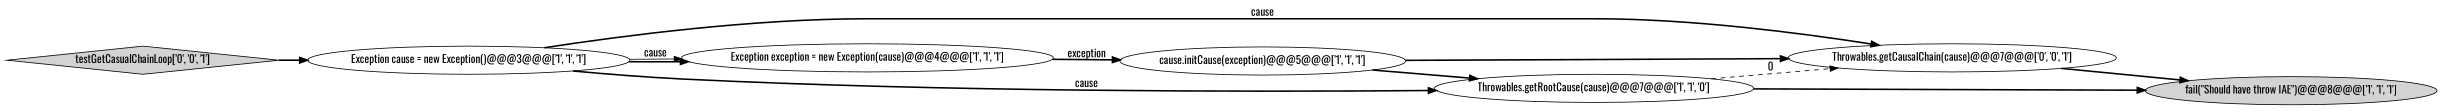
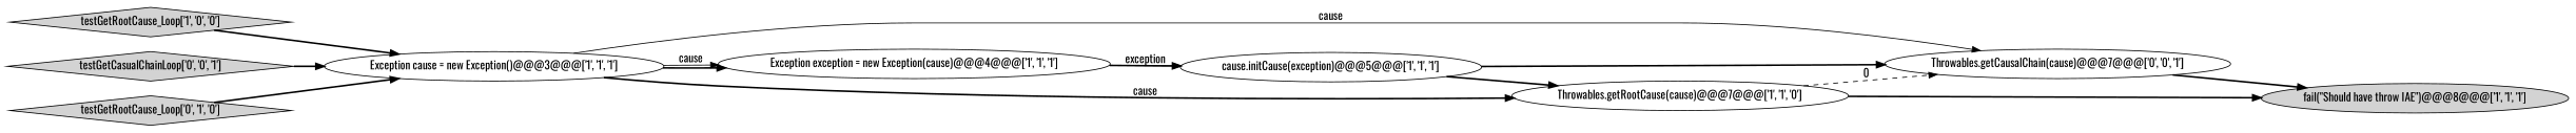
  digraph {
    fontname=Oswald
    rankdir=LR
    node [fillcolor=white fontname=Oswald shape=ellipse style=filled]
    edge [fontname=Oswald style=bold]
+   n1 [fillcolor=lightgray label="testGetRootCause_Loop['1', '0', '0']" shape=diamond]
    n2 [label="Exception cause = new Exception()@@@3@@@['1', '1', '1']"]
    n3 [label="Throwables.getCausalChain(cause)@@@7@@@['0', '0', '1']"]
    n4 [label="Exception exception = new Exception(cause)@@@4@@@['1', '1', '1']"]
    n5 [label="Throwables.getRootCause(cause)@@@7@@@['1', '1', '0']"]
    n6 [fillcolor=lightgray label="testGetCasualChainLoop['0', '0', '1']" shape=diamond]
    n7 [fillcolor=lightgray label="fail(\"Should have throw IAE\")@@@8@@@['1', '1', '1']"]
    n8 [label="cause.initCause(exception)@@@5@@@['1', '1', '1']"]
-   n2 -> n3 [label=cause]
+   n9 [fillcolor=lightgray label="testGetRootCause_Loop['0', '1', '0']" shape=diamond]
+   n1 -> n2
+   n2 -> n3 [label=cause style=solid]
    n2 -> n4 [label=cause style=solid]
    n2 -> n4
    n2 -> n5 [label=cause]
    n3 -> n7
    n4 -> n8 [label=exception style=solid]
    n4 -> n8
    n5 -> n3 [label=0 style=dashed]
    n5 -> n7
    n6 -> n2
    n8 -> n3
    n8 -> n5
+   n9 -> n2
  }
